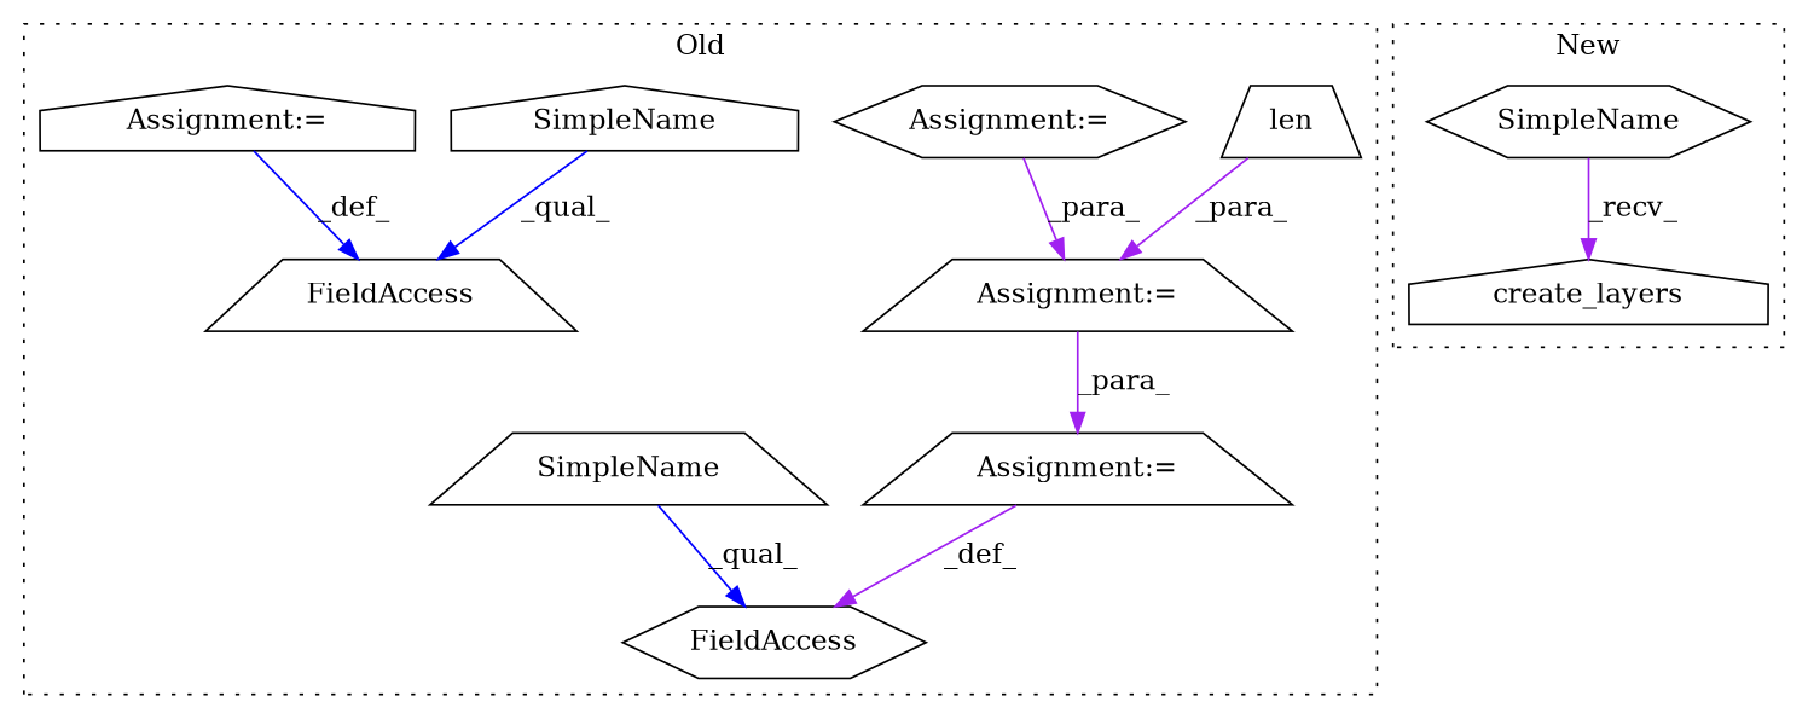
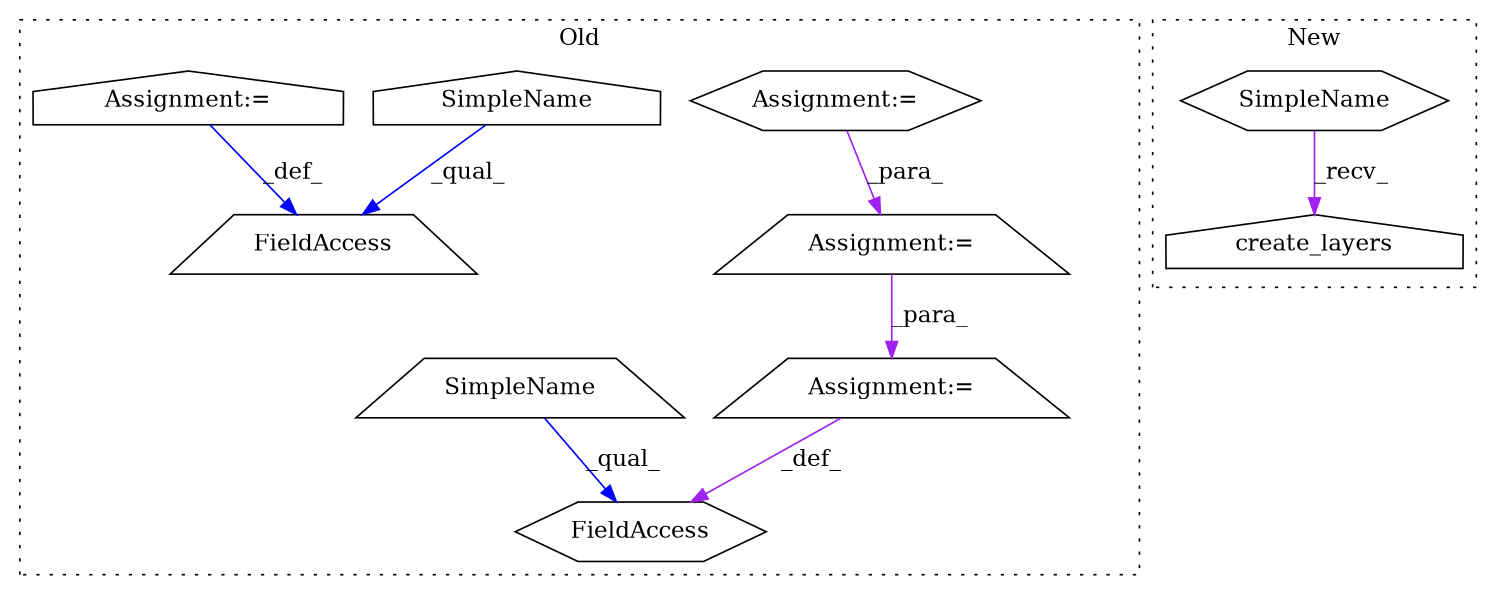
  digraph {
    node [a=7 l=1 s=2452 shape=trapezium]
    edge [color=purple]
-   n1 [a=32 l="4,1" label=len s="2286,2296"]
    n2 [a=22 l=12 label=FieldAccess shape=hexagon]
    n3 [a=22 l=16 label=FieldAccess s=1783]
    n4 [label="Assignment:=" s=1799 shape=house]
    n5 [label="Assignment:=" s=2464]
    n6 [label="Assignment:=" s=2281]
    n7 [label="Assignment:=" s=2206 shape=hexagon]
    n8 [a=42 l=5 label=SimpleName]
    n9 [a=42 l=5 label=SimpleName s=1783 shape=house]
    n10 [a=32 l="14,1" label=create_layers s="4090,4121" shape=house]
    n11 [a=42 l=5 label=SimpleName s=4084 shape=hexagon]
    subgraph cluster_1 {
      label=Old
      style=dotted
-     n1
      n2
      n3
      n4
      n5
      n6
      n7
      n8
      n9
    }
    subgraph cluster_2 {
      label=New
      style=dotted
      n10
      n11
    }
-   n1 -> n6 [label=_para_]
    n4 -> n3 [label=_def_ color=blue]
    n5 -> n2 [label=_def_]
    n6 -> n5 [label=_para_]
    n7 -> n6 [label=_para_]
    n8 -> n2 [label=_qual_ color=blue]
    n9 -> n3 [label=_qual_ color=blue]
    n11 -> n10 [label=_recv_]
  }
